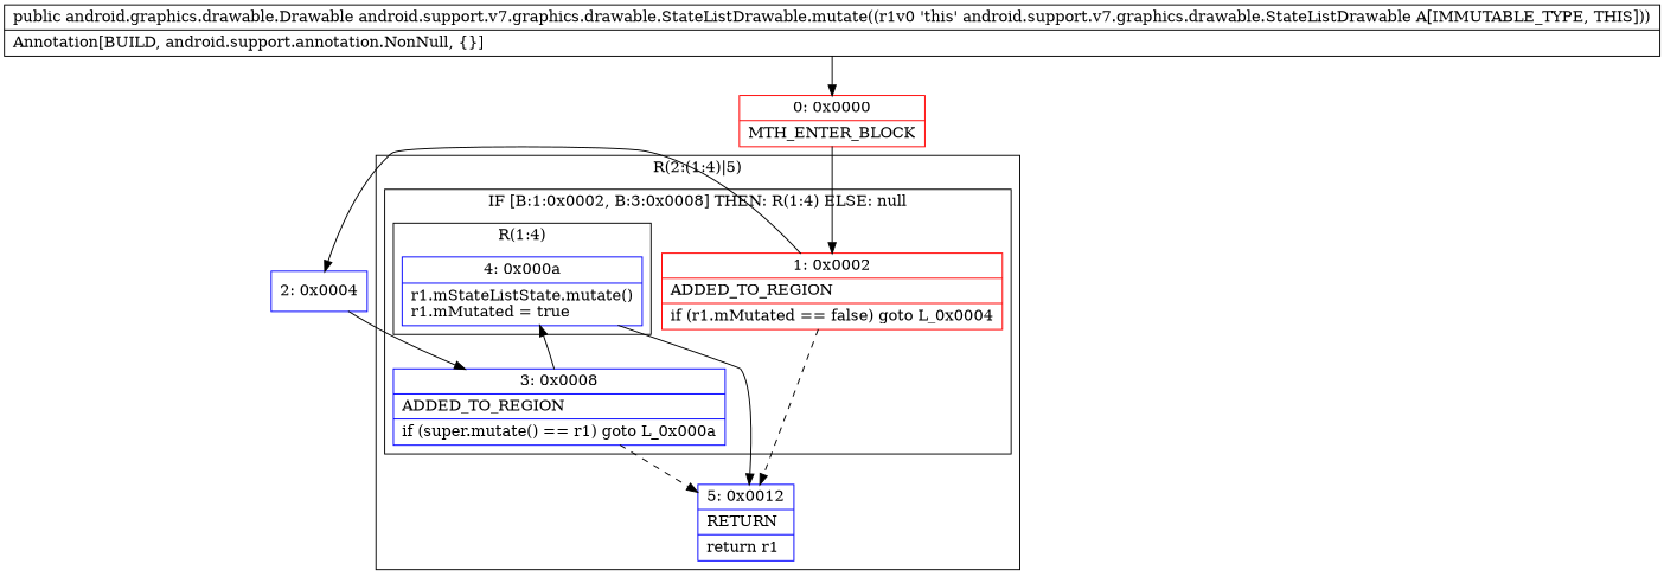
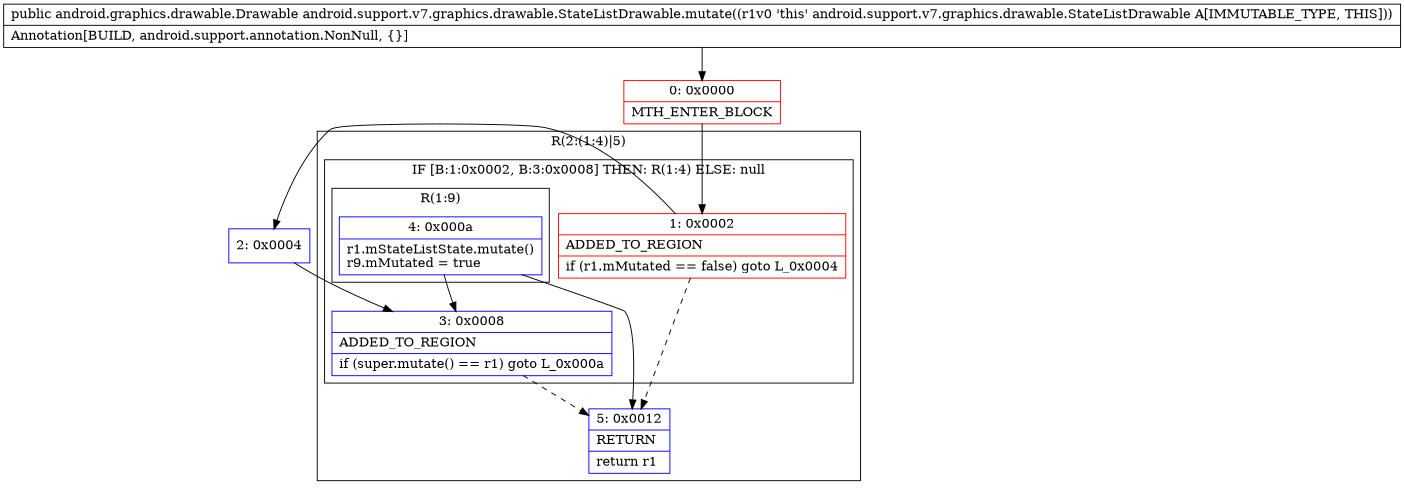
  digraph {
    node [color=blue shape=record]
-   n1 [label="{4\:\ 0x000a|r1.mStateListState.mutate()\lr1.mMutated = true\l}"]
+   n1 [label="{4\:\ 0x000a|r1.mStateListState.mutate()\lr9.mMutated = true\l}"]
    n2 [color=red label="{1\:\ 0x0002|ADDED_TO_REGION\l|if (r1.mMutated == false) goto L_0x0004\l}"]
    n3 [label="{3\:\ 0x0008|ADDED_TO_REGION\l|if (super.mutate() == r1) goto L_0x000a\l}"]
    n4 [label="{5\:\ 0x0012|RETURN\l|return r1\l}"]
    n5 [label="{2\:\ 0x0004}"]
    n6 [color=red label="{0\:\ 0x0000|MTH_ENTER_BLOCK\l}"]
    n7 [label="{public android.graphics.drawable.Drawable android.support.v7.graphics.drawable.StateListDrawable.mutate((r1v0 'this' android.support.v7.graphics.drawable.StateListDrawable A[IMMUTABLE_TYPE, THIS]))  | Annotation[BUILD, android.support.annotation.NonNull, \{\}]\l}" color=""]
    subgraph cluster_1 {
      label="R(2:(1:4)|5)"
      n4
      subgraph cluster_2 {
        label="IF [B:1:0x0002, B:3:0x0008] THEN: R(1:4) ELSE: null"
        n2
        n3
        subgraph cluster_3 {
-         label="R(1:4)"
+         label="R(1:9)"
          n1
        }
      }
    }
    n1 -> n4
    n2 -> n4 [style=dashed]
    n2 -> n5
-   n3 -> n1
+   n1 -> n3
    n3 -> n4 [style=dashed]
    n5 -> n3
    n6 -> n2
    n7 -> n6
  }
